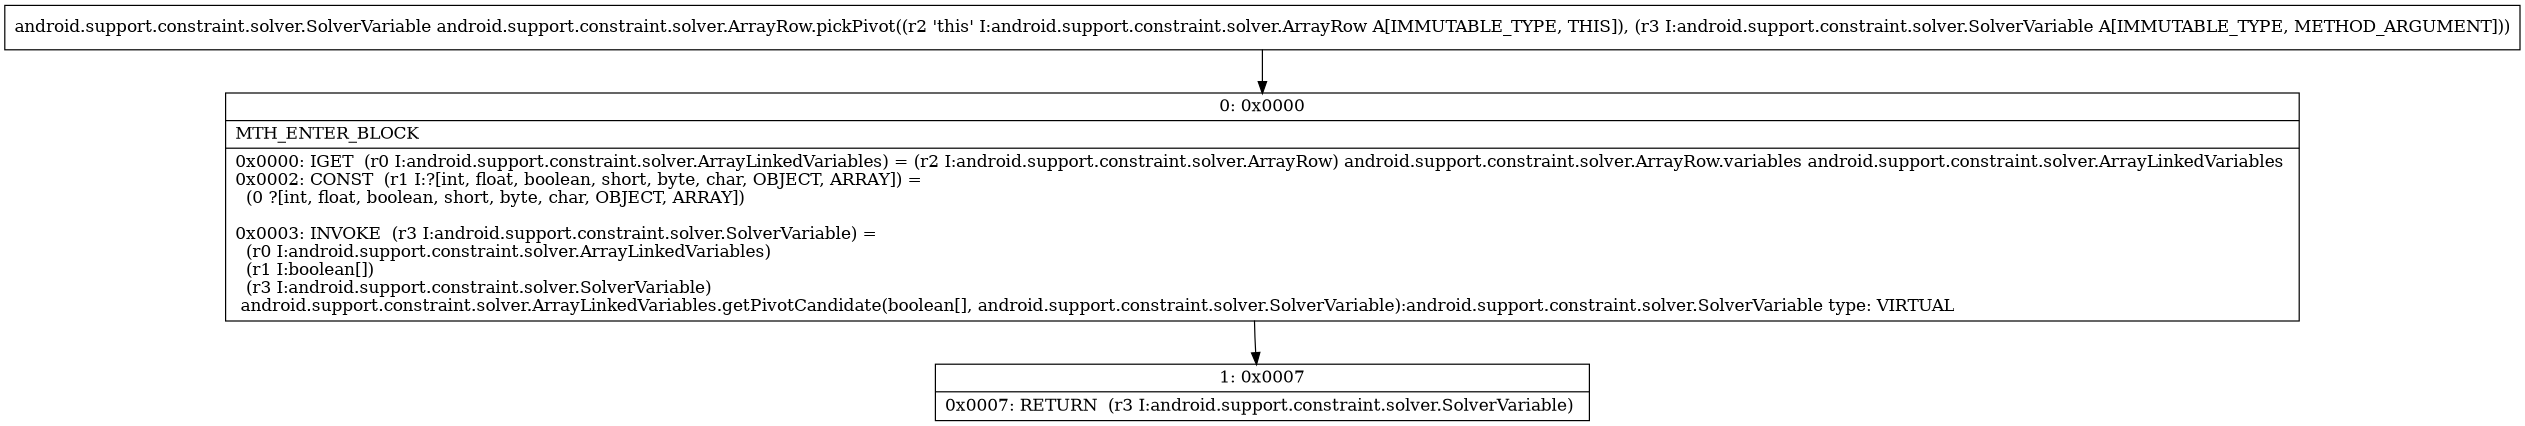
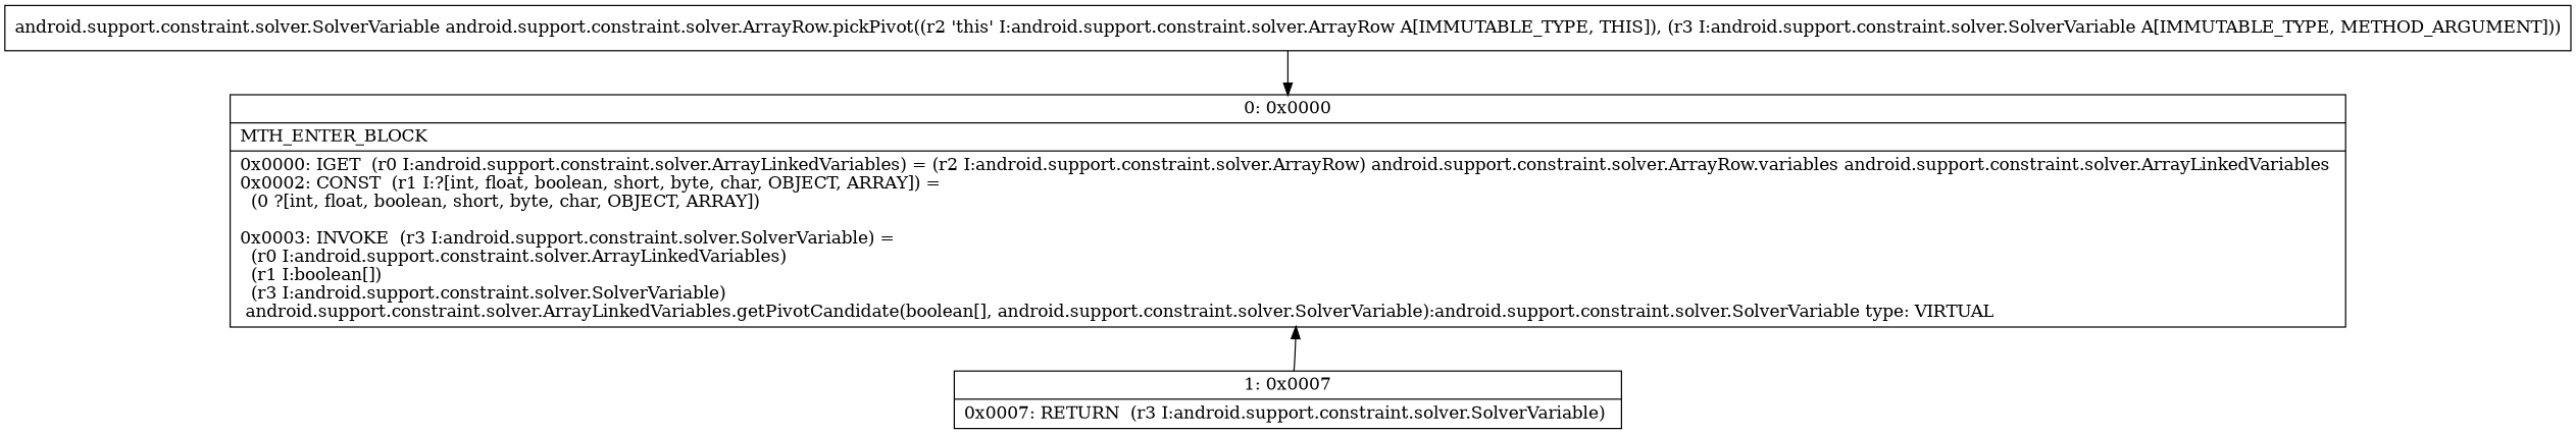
  digraph {
    fontname="DejaVu Serif"
    node [shape=record fontname="DejaVu Serif"]
    edge [fontname="DejaVu Serif"]
    n1 [label="{0\:\ 0x0000|MTH_ENTER_BLOCK\l|0x0000: IGET  (r0 I:android.support.constraint.solver.ArrayLinkedVariables) = (r2 I:android.support.constraint.solver.ArrayRow) android.support.constraint.solver.ArrayRow.variables android.support.constraint.solver.ArrayLinkedVariables \l0x0002: CONST  (r1 I:?[int, float, boolean, short, byte, char, OBJECT, ARRAY]) = \l  (0 ?[int, float, boolean, short, byte, char, OBJECT, ARRAY])\l \l0x0003: INVOKE  (r3 I:android.support.constraint.solver.SolverVariable) = \l  (r0 I:android.support.constraint.solver.ArrayLinkedVariables)\l  (r1 I:boolean[])\l  (r3 I:android.support.constraint.solver.SolverVariable)\l android.support.constraint.solver.ArrayLinkedVariables.getPivotCandidate(boolean[], android.support.constraint.solver.SolverVariable):android.support.constraint.solver.SolverVariable type: VIRTUAL \l}"]
    n2 [label="{1\:\ 0x0007|0x0007: RETURN  (r3 I:android.support.constraint.solver.SolverVariable) \l}"]
    n3 [label="{android.support.constraint.solver.SolverVariable android.support.constraint.solver.ArrayRow.pickPivot((r2 'this' I:android.support.constraint.solver.ArrayRow A[IMMUTABLE_TYPE, THIS]), (r3 I:android.support.constraint.solver.SolverVariable A[IMMUTABLE_TYPE, METHOD_ARGUMENT])) }"]
-   n1 -> n2
+   n2 -> n1
    n3 -> n1
  }
